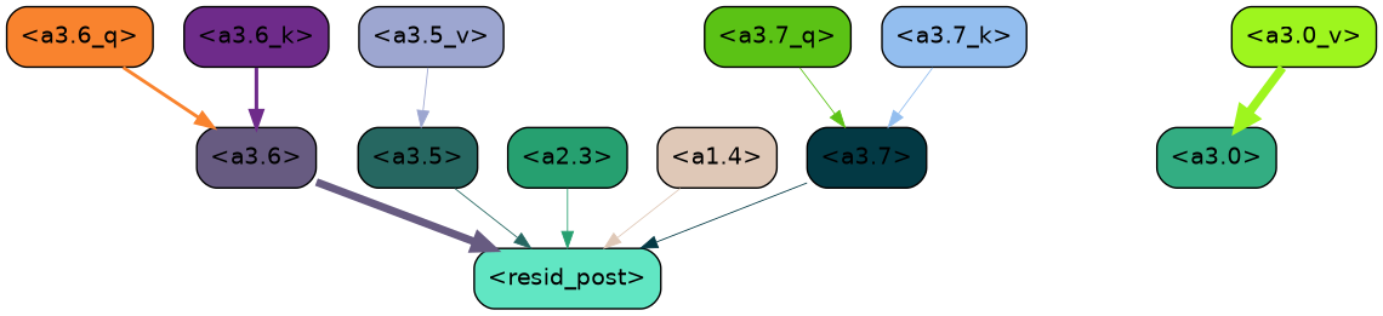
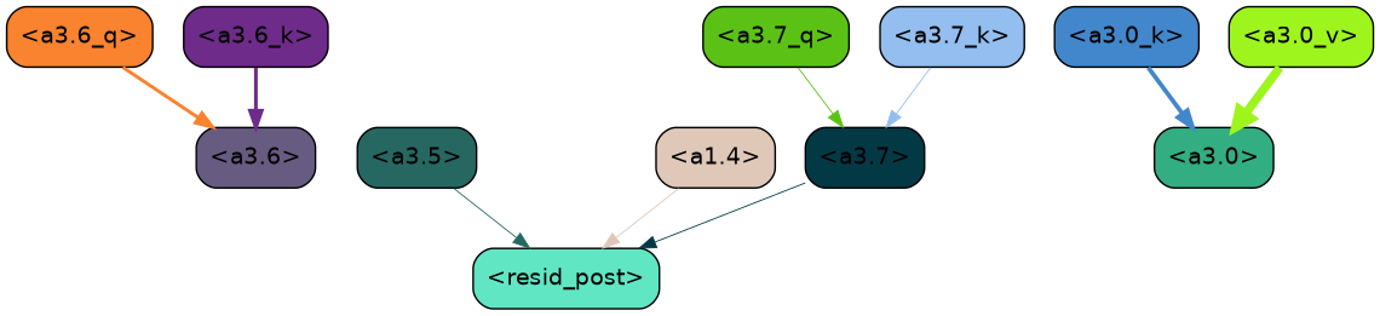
  strict digraph {
    splines=true
    node [color=black fontname=Helvetica shape=box style="filled, rounded"]
    edge [penwidth=0.6]
    "<a3.7>" [fillcolor="#033944"]
    "<resid_post>" [fillcolor="#61e6c3"]
    "<a3.6>" [fillcolor="#675b81"]
    "<a3.5>" [fillcolor="#266761"]
    "<a3.0>" [fillcolor="#33ad82"]
-   "<a2.3>" [fillcolor="#26a070"]
    "<a1.4>" [fillcolor="#dfc8b7"]
    "<a3.7_q>" [fillcolor="#5bc215"]
    "<a3.6_q>" [fillcolor="#f9832e"]
    "<a3.7_k>" [fillcolor="#93beef"]
    "<a3.6_k>" [fillcolor="#6e2b8a"]
-   "<a3.5_v>" [fillcolor="#9da6d0"]
+   "<a3.0_k>" [fillcolor="#4287cc"]
    "<a3.0_v>" [fillcolor="#9ef51e"]
    "<a3.7>" -> "<resid_post>" [color="#033944"]
-   "<a3.6>" -> "<resid_post>" [color="#675b81" penwidth=4.646730065345764]
    "<a3.5>" -> "<resid_post>" [color="#266761"]
-   "<a2.3>" -> "<resid_post>" [color="#26a070"]
    "<a1.4>" -> "<resid_post>" [color="#dfc8b7"]
    "<a3.7_q>" -> "<a3.7>" [color="#5bc215"]
    "<a3.6_q>" -> "<a3.6>" [color="#f9832e" penwidth=2.03758105635643]
    "<a3.7_k>" -> "<a3.7>" [color="#93beef"]
    "<a3.6_k>" -> "<a3.6>" [color="#6e2b8a" penwidth=2.174198240041733]
-   "<a3.5_v>" -> "<a3.5>" [color="#9da6d0"]
+   "<a3.0_k>" -> "<a3.0>" [color="#4287cc" penwidth=2.6274144649505615]
    "<a3.0_v>" -> "<a3.0>" [color="#9ef51e" penwidth=5.188832879066467]
  }
